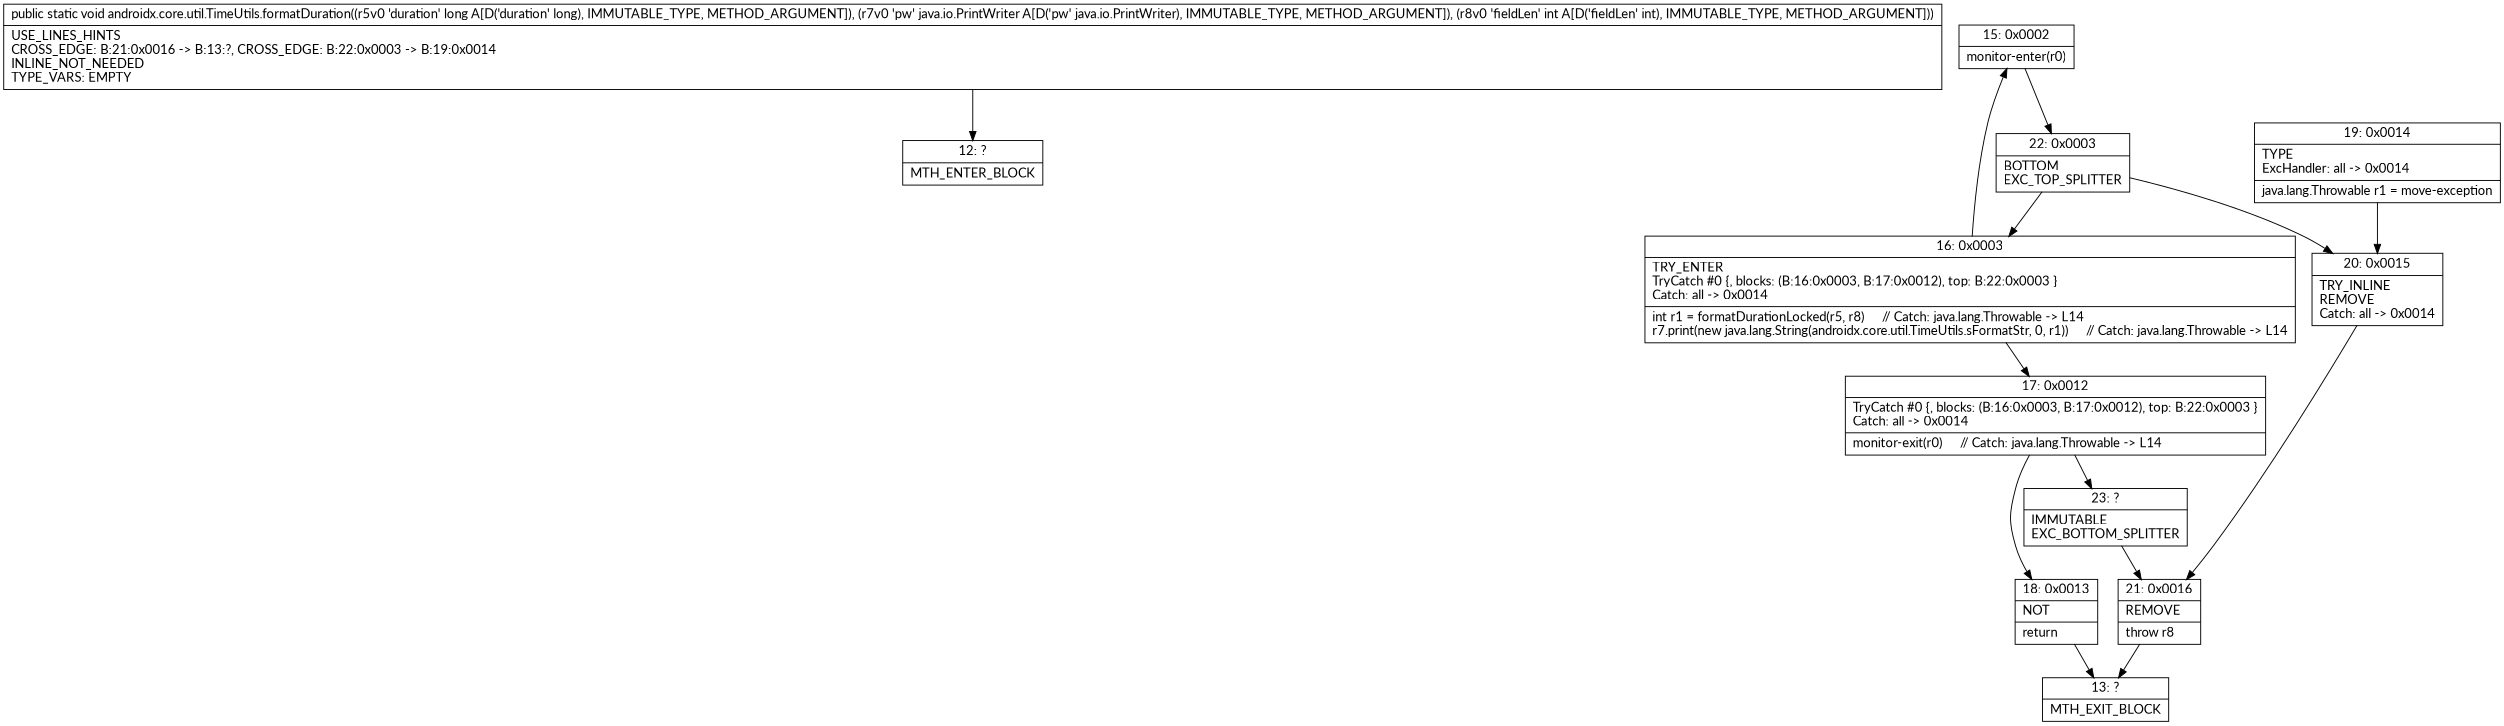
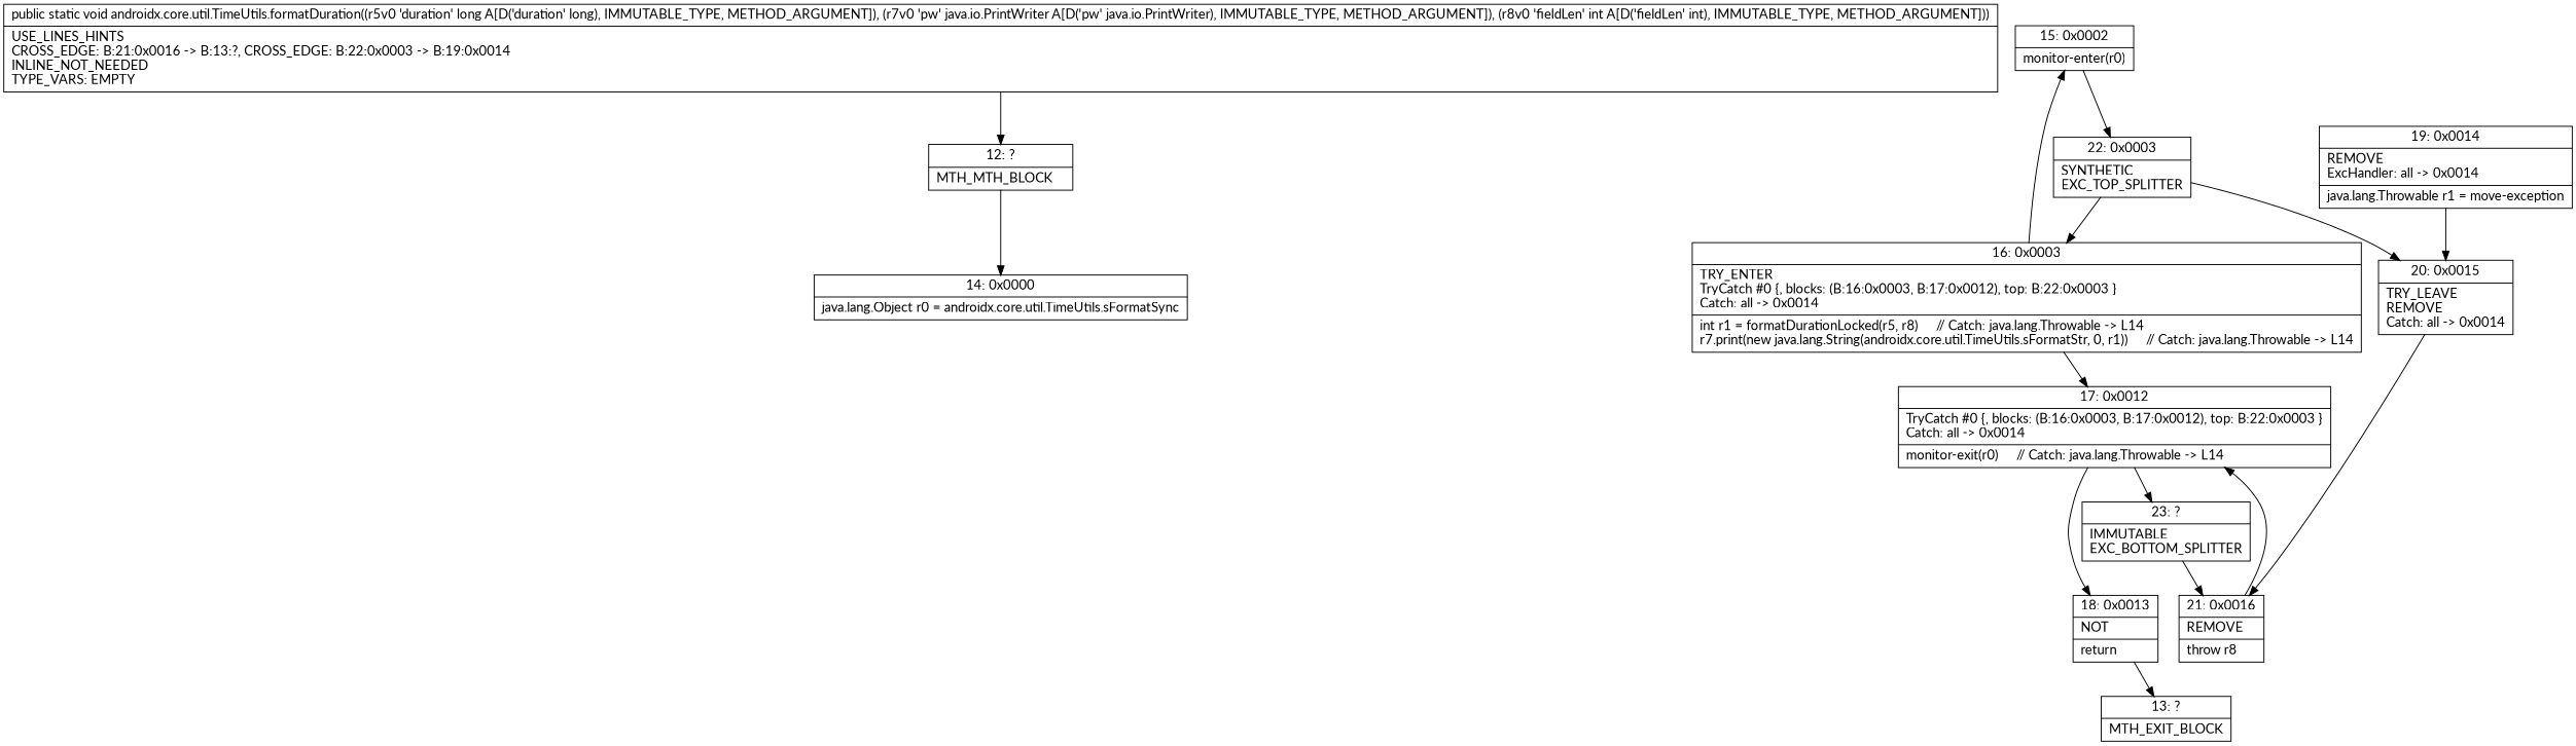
  digraph {
    fontname=Lato
    node [fontname=Lato shape=record]
    edge [fontname=Lato]
-   n1 [label="{12\:\ ?|MTH_ENTER_BLOCK\l}"]
+   n1 [label="{12\:\ ?|MTH_MTH_BLOCK\l}"]
+   n2 [label="{14\:\ 0x0000|java.lang.Object r0 = androidx.core.util.TimeUtils.sFormatSync\l}"]
    n3 [label="{15\:\ 0x0002|monitor\-enter(r0)\l}"]
-   n4 [label="{22\:\ 0x0003|BOTTOM\lEXC_TOP_SPLITTER\l}"]
+   n4 [label="{22\:\ 0x0003|SYNTHETIC\lEXC_TOP_SPLITTER\l}"]
    n5 [label="{16\:\ 0x0003|TRY_ENTER\lTryCatch #0 \{, blocks: (B:16:0x0003, B:17:0x0012), top: B:22:0x0003 \}\lCatch: all \-\> 0x0014\l|int r1 = formatDurationLocked(r5, r8)     \/\/ Catch: java.lang.Throwable \-\> L14\lr7.print(new java.lang.String(androidx.core.util.TimeUtils.sFormatStr, 0, r1))     \/\/ Catch: java.lang.Throwable \-\> L14\l}"]
-   n6 [label="{20\:\ 0x0015|TRY_INLINE\lREMOVE\lCatch: all \-\> 0x0014\l}"]
+   n6 [label="{20\:\ 0x0015|TRY_LEAVE\lREMOVE\lCatch: all \-\> 0x0014\l}"]
    n7 [label="{17\:\ 0x0012|TryCatch #0 \{, blocks: (B:16:0x0003, B:17:0x0012), top: B:22:0x0003 \}\lCatch: all \-\> 0x0014\l|monitor\-exit(r0)     \/\/ Catch: java.lang.Throwable \-\> L14\l}"]
-   n8 [label="{19\:\ 0x0014|TYPE\lExcHandler: all \-\> 0x0014\l|java.lang.Throwable r1 = move\-exception\l}"]
+   n8 [label="{19\:\ 0x0014|REMOVE\lExcHandler: all \-\> 0x0014\l|java.lang.Throwable r1 = move\-exception\l}"]
    n9 [label="{18\:\ 0x0013|NOT\l|return\l}"]
    n10 [label="{23\:\ ?|IMMUTABLE\lEXC_BOTTOM_SPLITTER\l}"]
    n11 [label="{13\:\ ?|MTH_EXIT_BLOCK\l}"]
    n12 [label="{21\:\ 0x0016|REMOVE\l|throw r8\l}"]
    n13 [label="{public static void androidx.core.util.TimeUtils.formatDuration((r5v0 'duration' long A[D('duration' long), IMMUTABLE_TYPE, METHOD_ARGUMENT]), (r7v0 'pw' java.io.PrintWriter A[D('pw' java.io.PrintWriter), IMMUTABLE_TYPE, METHOD_ARGUMENT]), (r8v0 'fieldLen' int A[D('fieldLen' int), IMMUTABLE_TYPE, METHOD_ARGUMENT]))  | USE_LINES_HINTS\lCROSS_EDGE: B:21:0x0016 \-\> B:13:?, CROSS_EDGE: B:22:0x0003 \-\> B:19:0x0014\lINLINE_NOT_NEEDED\lTYPE_VARS: EMPTY\l}"]
+   n1 -> n2
    n3 -> n4
    n4 -> n5
    n4 -> n6
    n5 -> n3
    n5 -> n7
    n6 -> n12
    n7 -> n9
    n7 -> n10
    n8 -> n6
    n9 -> n11
    n10 -> n12
-   n12 -> n11
+   n12 -> n7
    n13 -> n1
  }
